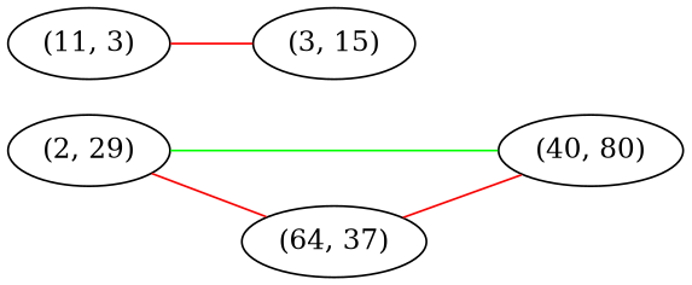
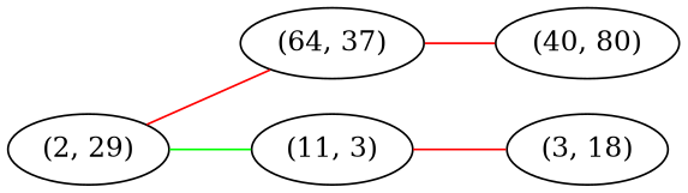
  graph {
    fontname="DejaVu Serif"
    rankdir=LR
    node [fontname="DejaVu Serif"]
    edge [color=red fontname="DejaVu Serif" weight=1]
    "(2, 29)"
    "(40, 80)"
    "(64, 37)"
    "(11, 3)"
-   "(3, 18)" [label="(3, 15)"]
-   "(2, 29)" -- "(40, 80)" [color=green weight=2]
+   "(3, 18)"
+   "(2, 29)" -- "(11, 3)" [color=green weight=2]
    "(2, 29)" -- "(64, 37)"
    "(64, 37)" -- "(40, 80)"
    "(11, 3)" -- "(3, 18)"
  }
